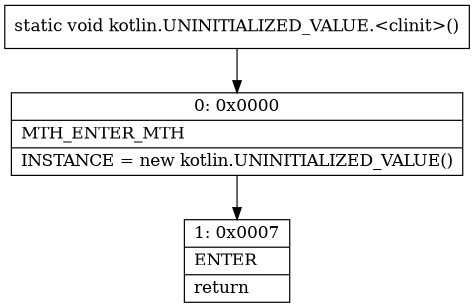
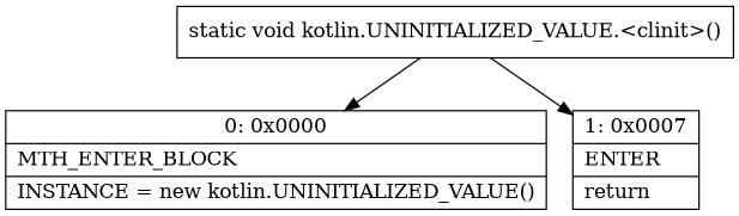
  digraph {
    node [shape=record]
-   n1 [label="{0\:\ 0x0000|MTH_ENTER_MTH\l|INSTANCE = new kotlin.UNINITIALIZED_VALUE()\l}"]
+   n1 [label="{0\:\ 0x0000|MTH_ENTER_BLOCK\l|INSTANCE = new kotlin.UNINITIALIZED_VALUE()\l}"]
    n2 [label="{1\:\ 0x0007|ENTER\l|return\l}"]
    n3 [label="{static void kotlin.UNINITIALIZED_VALUE.\<clinit\>() }"]
-   n1 -> n2
+   n3 -> n2
    n3 -> n1
  }
